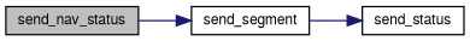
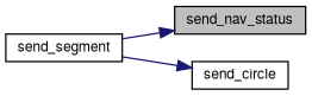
  digraph {
    rankdir=LR
    node [color=black fillcolor=white fontname=FreeSans fontsize=10 shape=record style=filled]
    edge [color=midnightblue fontname=FreeSans fontsize=10 labelfontname=FreeSans labelfontsize=10 style=solid]
    n1 [fillcolor=grey75 fontcolor=black height=0.2 label=send_nav_status width=0.4]
    n2 [height=0.2 label=send_segment width=0.4]
-   n3 [height=0.2 label=send_status width=0.4]
-   n1 -> n2
+   n3 [height=0.2 label=send_circle width=0.4]
+   n2 -> n1
    n2 -> n3
  }
